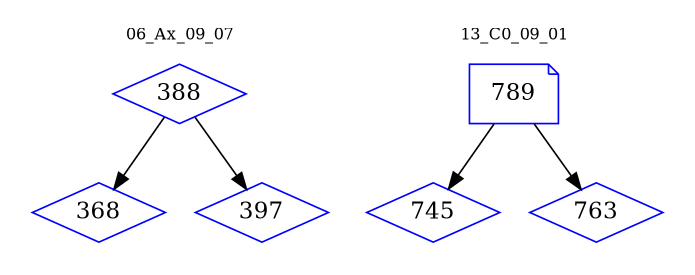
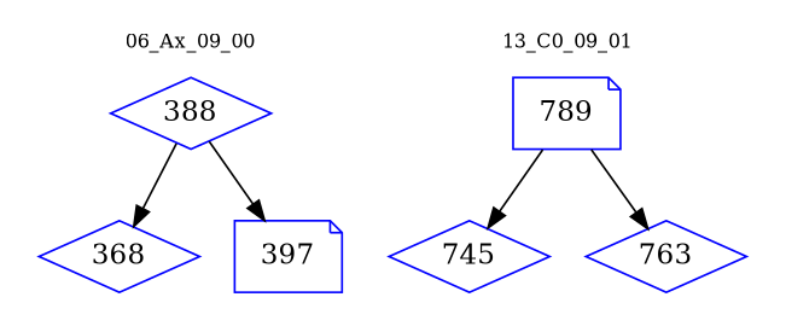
  digraph {
    node [color=blue shape=diamond]
    edge [color=black]
    n1 [label=388]
    n2 [label=368]
-   n3 [label=397]
+   n3 [label=397 shape=note]
    n4 [label=789 shape=note]
    n5 [label=745]
    n6 [label=763]
    subgraph cluster_1 {
      color=white
      fontsize=10
-     label="06_Ax_09_07"
+     label="06_Ax_09_00"
      n1
      n2
      n3
    }
    subgraph cluster_2 {
      color=white
      fontsize=10
      label="13_C0_09_01"
      n4
      n5
      n6
    }
    n1 -> n2
    n1 -> n3
    n4 -> n5
    n4 -> n6
  }
